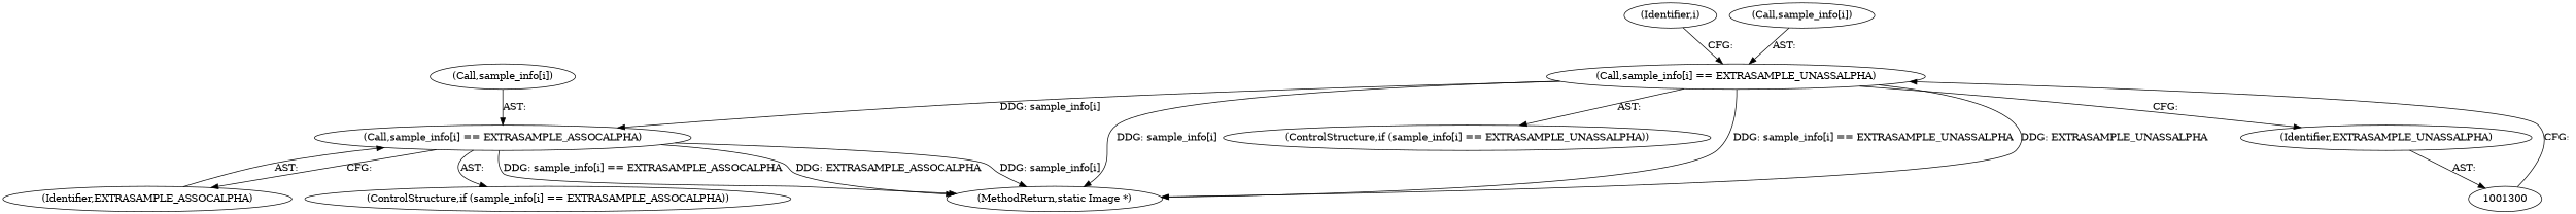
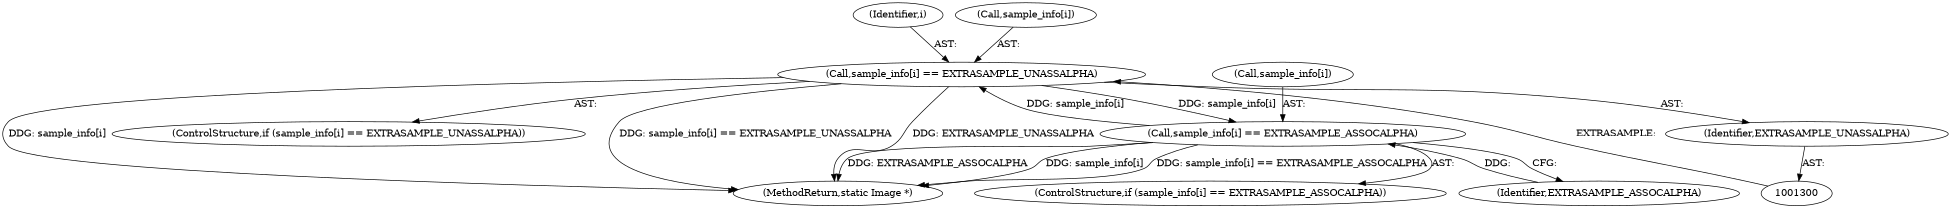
  digraph {
    n1 [label="(Call,sample_info[i] == EXTRASAMPLE_UNASSALPHA)"]
    n2 [label="(Call,sample_info[i] == EXTRASAMPLE_ASSOCALPHA)"]
    n3 [label="(ControlStructure,if (sample_info[i] == EXTRASAMPLE_UNASSALPHA))"]
    n4 [label="(MethodReturn,static Image *)"]
    n5 [label="(Identifier,EXTRASAMPLE_UNASSALPHA)"]
    n6 [label="(Identifier,EXTRASAMPLE_ASSOCALPHA)"]
    n7 [label="(ControlStructure,if (sample_info[i] == EXTRASAMPLE_ASSOCALPHA))"]
    1001300
    n9 [label="(Call,sample_info[i])"]
    n10 [label="(Identifier,i)"]
    n11 [label="(Call,sample_info[i])"]
    n1 -> n2 [label="DDG: sample_info[i]"]
    n1 -> n3 [label="AST: "]
    n1 -> n4 [label="DDG: sample_info[i]"]
    n1 -> n4 [label="DDG: sample_info[i] == EXTRASAMPLE_UNASSALPHA"]
    n1 -> n4 [label="DDG: EXTRASAMPLE_UNASSALPHA"]
-   n1 -> n5 [label="CFG: "]
+   n1 -> n5 [label="AST: "]
+   n2 -> n1 [label="DDG: sample_info[i]"]
    n2 -> n4 [label="DDG: sample_info[i]"]
    n2 -> n4 [label="DDG: sample_info[i] == EXTRASAMPLE_ASSOCALPHA"]
    n2 -> n4 [label="DDG: EXTRASAMPLE_ASSOCALPHA"]
    n2 -> n6 [label="CFG: "]
    n2 -> n7 [label="AST: "]
    n5 -> 1001300 [label="AST: "]
-   n6 -> n2 [label="AST: "]
-   1001300 -> n1 [label="CFG: "]
+   n6 -> n2 [label="DDG: "]
+   1001300 -> n1 [label="EXTRASAMPLE: "]
    n9 -> n2 [label="AST: "]
-   n10 -> n1 [label="CFG: "]
+   n10 -> n1 [label="AST: "]
    n11 -> n1 [label="AST: "]
  }
